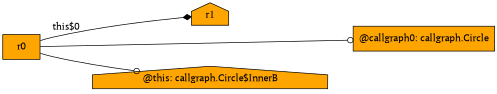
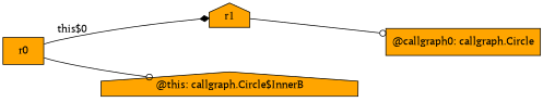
  digraph {
    fontname="PT Serif"
    rankdir=LR
    node [fillcolor=orange fontname="PT Serif" shape=house style=filled]
    edge [arrowhead=odot fontname="PT Serif"]
    n1 [label=r1]
    n2 [label="@callgraph0: callgraph.Circle" shape=box]
    n3 [label=r0 shape=box]
    n4 [label="@this: callgraph.Circle$InnerB"]
-   n3 -> n2
+   n1 -> n2
    n3 -> n1 [arrowhead=diamond label="this$0"]
    n3 -> n4
  }
